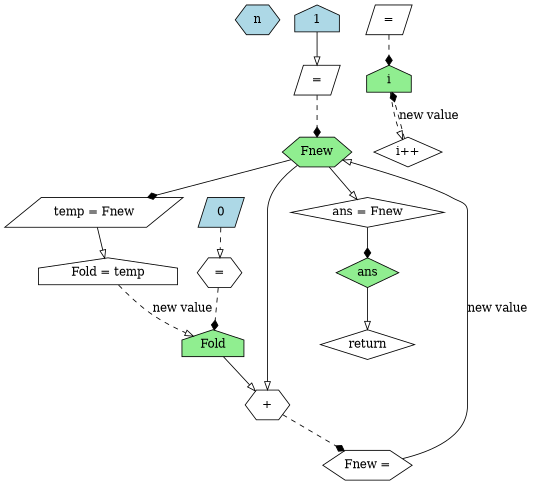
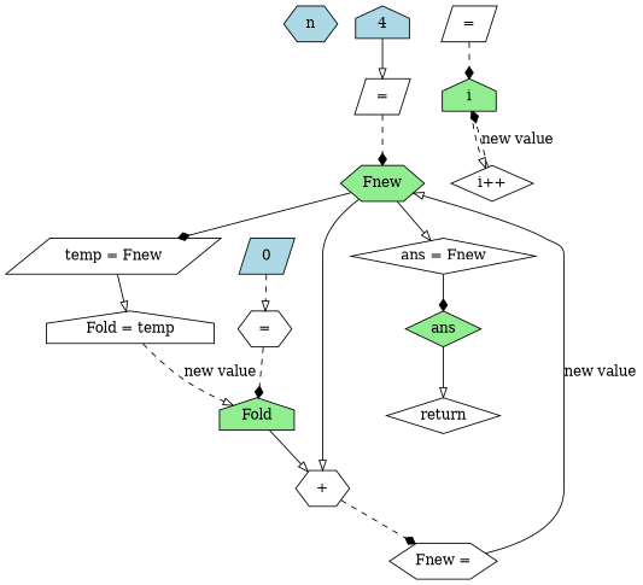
  digraph {
    node [shape=hexagon]
    edge [arrowhead=onormal style=solid]
    n1 [fillcolor=lightblue label=n style=filled]
-   n2 [fillcolor=lightblue label=1 shape=house style=filled]
+   n2 [fillcolor=lightblue label=4 shape=house style=filled]
    n3 [label="=" shape=parallelogram]
    n4 [fillcolor=lightgreen label=Fnew style=filled]
    n5 [fillcolor=lightblue label=0 shape=parallelogram style=filled]
    n6 [label="="]
    n7 [fillcolor=lightgreen label=Fold shape=house style=filled]
    n8 [label="=" shape=parallelogram]
    n9 [fillcolor=lightgreen label=i shape=house style=filled]
    n10 [label="temp = Fnew" shape=parallelogram]
    n11 [label="+"]
    n12 [label="ans = Fnew" shape=diamond]
    n13 [label="i++" shape=diamond]
    n14 [label="Fold = temp" shape=house]
    n15 [label="Fnew ="]
    n16 [fillcolor=lightgreen label=ans shape=diamond style=filled]
    n17 [label=return shape=diamond]
    n2 -> n3
    n3 -> n4 [arrowhead=diamond style=dashed]
    n4 -> n10 [arrowhead=diamond]
    n4 -> n11
    n4 -> n12
    n5 -> n6 [style=dashed]
    n6 -> n7 [arrowhead=diamond style=dashed]
    n7 -> n11
    n8 -> n9 [arrowhead=diamond style=dashed]
    n9 -> n13 [style=dashed]
    n10 -> n14
    n11 -> n15 [arrowhead=diamond style=dashed]
    n12 -> n16 [arrowhead=diamond]
    n13 -> n9 [arrowhead=diamond label="new value" style=dashed]
    n14 -> n7 [label="new value" style=dashed]
    n15 -> n4 [label="new value"]
    n16 -> n17
  }
